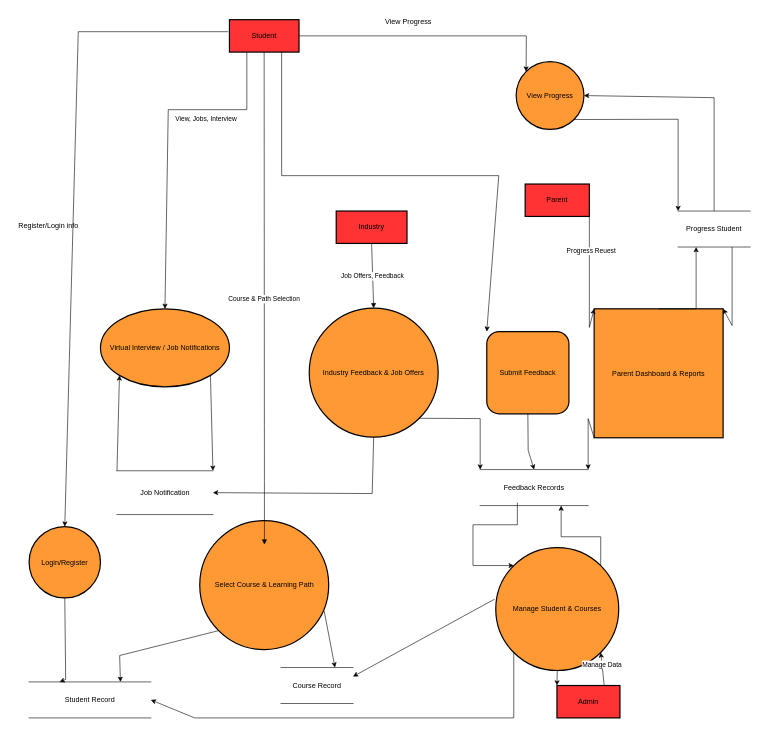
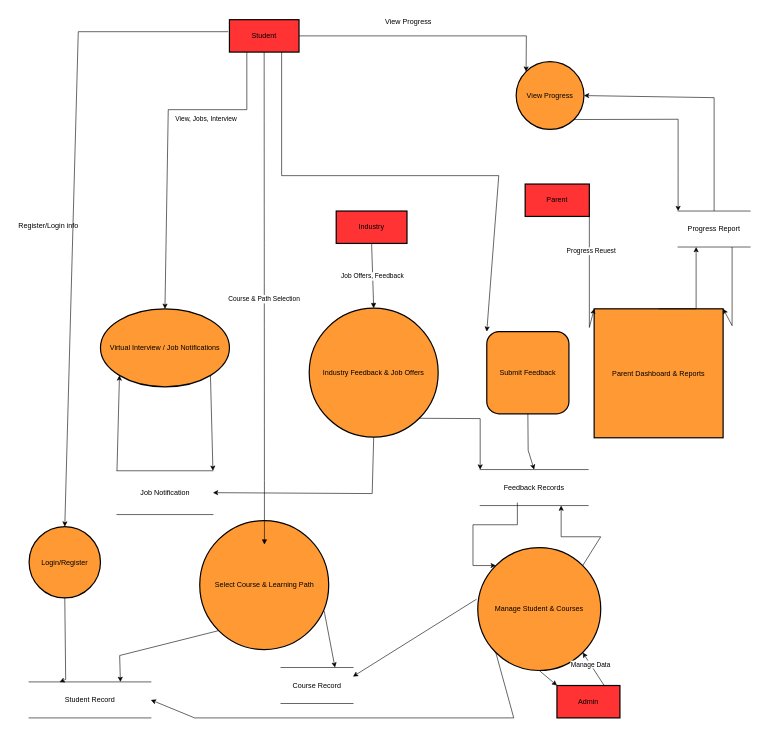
  <mxCell id="0" />
  <mxCell id="1" parent="0" />
  <mxCell id="2" value="Student" style="whiteSpace=wrap;strokeWidth=2;fillColor=#FF3333;" vertex="1" parent="1"><mxGeometry x="382" y="32" width="116" height="54" as="geometry" /></mxCell>
  <mxCell id="3" value="Parent" style="whiteSpace=wrap;strokeWidth=2;fillColor=#FF3333;" vertex="1" parent="1"><mxGeometry x="875" y="306" width="107" height="54" as="geometry" /></mxCell>
  <mxCell id="4" value="Admin" style="whiteSpace=wrap;strokeWidth=2;fillColor=#FF3333;" vertex="1" parent="1"><mxGeometry x="928" y="1142" width="105" height="54" as="geometry" /></mxCell>
  <mxCell id="5" value="Industry" style="whiteSpace=wrap;strokeWidth=2;fillColor=#FF3333;" vertex="1" parent="1"><mxGeometry x="560" y="351" width="118" height="54" as="geometry" /></mxCell>
  <mxCell id="6" value="Login/Register" style="ellipse;aspect=fixed;strokeWidth=2;whiteSpace=wrap;fillColor=#FF9933;" vertex="1" parent="1"><mxGeometry x="48" y="877" width="119" height="119" as="geometry" /></mxCell>
  <mxCell id="7" value="Select Course &amp; Learning Path" style="ellipse;aspect=fixed;strokeWidth=2;whiteSpace=wrap;fillColor=#FF9933;" vertex="1" parent="1"><mxGeometry x="332.5" y="867" width="215" height="215" as="geometry" /></mxCell>
  <mxCell id="8" value="Submit Feedback" style="aspect=fixed;strokeWidth=2;whiteSpace=wrap;fillColor=#FF9933;rounded=1;" vertex="1" parent="1"><mxGeometry x="811" y="552" width="137" height="137" as="geometry" /></mxCell>
  <mxCell id="9" value="View Progress" style="ellipse;aspect=fixed;strokeWidth=2;whiteSpace=wrap;fillColor=#FF9933;" vertex="1" parent="1"><mxGeometry x="860" y="102" width="113" height="113" as="geometry" /></mxCell>
  <mxCell id="10" value="Virtual Interview / Job Notifications" style="ellipse;aspect=fixed;strokeWidth=2;whiteSpace=wrap;fillColor=#FF9933;" vertex="1" parent="1"><mxGeometry x="167" y="514" width="215" height="130" as="geometry" /></mxCell>
- <mxCell id="11" value="Manage Student &amp; Courses" style="ellipse;aspect=fixed;strokeWidth=2;whiteSpace=wrap;fillColor=#FF9933;" vertex="1" parent="1"><mxGeometry x="826" y="912" width="205" height="205" as="geometry" /></mxCell>
+ <mxCell id="11" value="Manage Student &amp; Courses" style="ellipse;aspect=fixed;strokeWidth=2;whiteSpace=wrap;fillColor=#FF9933;" vertex="1" parent="1"><mxGeometry x="796" y="912" width="205" height="205" as="geometry" /></mxCell>
  <mxCell id="12" value="Parent Dashboard &amp; Reports" style="aspect=fixed;strokeWidth=2;whiteSpace=wrap;fillColor=#FF9933;rounded=0;" vertex="1" parent="1"><mxGeometry x="990" y="514" width="215" height="215" as="geometry" /></mxCell>
  <mxCell id="13" value="Industry Feedback &amp; Job Offers" style="ellipse;aspect=fixed;strokeWidth=2;whiteSpace=wrap;fillColor=#FF9933;" vertex="1" parent="1"><mxGeometry x="515" y="513" width="215" height="215" as="geometry" /></mxCell>
  <mxCell id="14" value="Course &amp; Path Selection" style="curved=1;startArrow=none;endArrow=block;exitX=0.5;exitY=1;entryX=0.5;entryY=0;rounded=0;" edge="1" parent="1"><mxGeometry relative="1" as="geometry"><Array as="points" /><mxPoint x="439.87" y="86" as="sourcePoint" /><mxPoint x="440.37" y="907" as="targetPoint" /></mxGeometry></mxCell>
  <mxCell id="15" value="Job Offers, Feedback" style="curved=1;startArrow=none;endArrow=block;exitX=0.5;exitY=1;entryX=0.5;entryY=0;rounded=0;" edge="1" parent="1" source="5" target="13"><mxGeometry relative="1" as="geometry"><Array as="points" /></mxGeometry></mxCell>
  <mxCell id="16" value="Job Notification" style="shape=partialRectangle;whiteSpace=wrap;html=1;left=0;right=0;fillColor=none;" vertex="1" parent="1"><mxGeometry x="194.5" y="784" width="160" height="73" as="geometry" /></mxCell>
  <mxCell id="17" value="Feedback Records" style="shape=partialRectangle;whiteSpace=wrap;html=1;left=0;right=0;fillColor=none;" vertex="1" parent="1"><mxGeometry x="800" y="782" width="180" height="60" as="geometry" /></mxCell>
  <mxCell id="18" value="Student Record" style="shape=partialRectangle;whiteSpace=wrap;html=1;left=0;right=0;fillColor=none;" vertex="1" parent="1"><mxGeometry x="48" y="1136" width="203" height="60" as="geometry" /></mxCell>
  <mxCell id="19" value="Course Record" style="shape=partialRectangle;whiteSpace=wrap;html=1;left=0;right=0;fillColor=none;" vertex="1" parent="1"><mxGeometry x="468" y="1112" width="120" height="60" as="geometry" /></mxCell>
- <mxCell id="20" value="Progress Student" style="shape=partialRectangle;whiteSpace=wrap;html=1;left=0;right=0;fillColor=none;" vertex="1" parent="1"><mxGeometry x="1130" y="351" width="120" height="60" as="geometry" /></mxCell>
+ <mxCell id="20" value="Progress Report" style="shape=partialRectangle;whiteSpace=wrap;html=1;left=0;right=0;fillColor=none;" vertex="1" parent="1"><mxGeometry x="1130" y="351" width="120" height="60" as="geometry" /></mxCell>
  <mxCell id="21" value="" style="endArrow=classic;html=1;rounded=0;entryX=0.5;entryY=0;entryDx=0;entryDy=0;" edge="1" parent="1" target="6"><mxGeometry width="50" height="50" relative="1" as="geometry"><mxPoint x="380" y="52" as="sourcePoint" /><mxPoint x="120" y="282" as="targetPoint" /><Array as="points"><mxPoint x="130" y="52" /></Array></mxGeometry></mxCell>
  <mxCell id="22" value="Register/Login info" style="text;html=1;align=center;verticalAlign=middle;resizable=0;points=[];autosize=1;strokeColor=none;fillColor=none;" vertex="1" parent="1"><mxGeometry x="20" y="360" width="120" height="30" as="geometry" /></mxCell>
  <mxCell id="23" value="" style="endArrow=classic;html=1;rounded=0;exitX=0.25;exitY=1;exitDx=0;exitDy=0;entryX=0.5;entryY=0;entryDx=0;entryDy=0;" edge="1" parent="1" source="2" target="10"><mxGeometry width="50" height="50" relative="1" as="geometry"><mxPoint x="660" y="342" as="sourcePoint" /><mxPoint x="710" y="292" as="targetPoint" /><Array as="points"><mxPoint x="411" y="182" /><mxPoint x="280" y="182" /></Array></mxGeometry></mxCell>
  <mxCell id="24" value="View, Jobs, Interview" style="edgeLabel;html=1;align=center;verticalAlign=middle;resizable=0;points=[];" vertex="1" connectable="0" parent="23"><mxGeometry x="-0.407" y="14" relative="1" as="geometry"><mxPoint x="1" as="offset" /></mxGeometry></mxCell>
  <mxCell id="25" value="" style="endArrow=classic;html=1;rounded=0;exitX=0.5;exitY=1;exitDx=0;exitDy=0;entryX=0.25;entryY=0;entryDx=0;entryDy=0;" edge="1" parent="1" source="6" target="18"><mxGeometry width="50" height="50" relative="1" as="geometry"><mxPoint x="660" y="1112" as="sourcePoint" /><mxPoint x="111" y="1192" as="targetPoint" /><Array as="points"><mxPoint x="109" y="1132" /></Array></mxGeometry></mxCell>
  <mxCell id="26" value="" style="endArrow=classic;html=1;rounded=0;exitX=0.75;exitY=1;exitDx=0;exitDy=0;entryX=0;entryY=0;entryDx=0;entryDy=0;" edge="1" parent="1" source="2" target="8"><mxGeometry width="50" height="50" relative="1" as="geometry"><mxPoint x="530" y="342" as="sourcePoint" /><mxPoint x="580" y="292" as="targetPoint" /><Array as="points"><mxPoint x="469" y="292" /><mxPoint x="831" y="292" /></Array></mxGeometry></mxCell>
  <mxCell id="27" value="" style="endArrow=classic;html=1;rounded=0;exitX=0;exitY=1;exitDx=0;exitDy=0;entryX=0.75;entryY=0;entryDx=0;entryDy=0;" edge="1" parent="1" source="7" target="18"><mxGeometry width="50" height="50" relative="1" as="geometry"><mxPoint x="660" y="1082" as="sourcePoint" /><mxPoint x="710" y="1032" as="targetPoint" /><Array as="points"><mxPoint x="199" y="1092" /></Array></mxGeometry></mxCell>
  <mxCell id="28" value="" style="endArrow=classic;html=1;rounded=0;exitX=0.5;exitY=1;exitDx=0;exitDy=0;entryX=1;entryY=0.5;entryDx=0;entryDy=0;" edge="1" parent="1" source="13" target="16"><mxGeometry width="50" height="50" relative="1" as="geometry"><mxPoint x="660" y="772" as="sourcePoint" /><mxPoint x="710" y="722" as="targetPoint" /><Array as="points"><mxPoint x="620" y="822" /></Array></mxGeometry></mxCell>
  <mxCell id="29" value="" style="endArrow=classic;html=1;rounded=0;exitX=0;exitY=1;exitDx=0;exitDy=0;entryX=1;entryY=0.5;entryDx=0;entryDy=0;" edge="1" parent="1" source="11" target="18"><mxGeometry width="50" height="50" relative="1" as="geometry"><mxPoint x="660" y="1082" as="sourcePoint" /><mxPoint x="710" y="1032" as="targetPoint" /><Array as="points"><mxPoint x="856" y="1196" /><mxPoint x="324" y="1196" /></Array></mxGeometry></mxCell>
  <mxCell id="30" value="" style="endArrow=classic;html=1;rounded=0;exitX=1;exitY=0.5;exitDx=0;exitDy=0;entryX=0;entryY=0;entryDx=0;entryDy=0;" edge="1" parent="1" source="2" target="9"><mxGeometry width="50" height="50" relative="1" as="geometry"><mxPoint x="660" y="312" as="sourcePoint" /><mxPoint x="710" y="262" as="targetPoint" /><Array as="points"><mxPoint x="877" y="59" /></Array></mxGeometry></mxCell>
  <mxCell id="31" value="View Progress" style="text;html=1;align=center;verticalAlign=middle;resizable=0;points=[];autosize=1;strokeColor=none;fillColor=none;" vertex="1" parent="1"><mxGeometry x="630" y="20" width="100" height="30" as="geometry" /></mxCell>
  <mxCell id="32" value="" style="endArrow=classic;html=1;rounded=0;entryX=0;entryY=0;entryDx=0;entryDy=0;exitX=1;exitY=1;exitDx=0;exitDy=0;" edge="1" parent="1" source="9" target="20"><mxGeometry width="50" height="50" relative="1" as="geometry"><mxPoint x="910" y="212" as="sourcePoint" /><mxPoint x="640" y="312" as="targetPoint" /><Array as="points"><mxPoint x="1130" y="198" /><mxPoint x="1130" y="292" /></Array></mxGeometry></mxCell>
  <mxCell id="33" value="" style="endArrow=classic;html=1;rounded=0;exitX=0.5;exitY=0;exitDx=0;exitDy=0;entryX=1;entryY=0.5;entryDx=0;entryDy=0;" edge="1" parent="1" source="20" target="9"><mxGeometry width="50" height="50" relative="1" as="geometry"><mxPoint x="590" y="362" as="sourcePoint" /><mxPoint x="640" y="312" as="targetPoint" /><Array as="points"><mxPoint x="1190" y="162" /></Array></mxGeometry></mxCell>
  <mxCell id="34" value="" style="endArrow=classic;html=1;rounded=0;entryX=0;entryY=0;entryDx=0;entryDy=0;" edge="1" parent="1" target="11"><mxGeometry width="50" height="50" relative="1" as="geometry"><mxPoint x="862" y="837" as="sourcePoint" /><mxPoint x="650" y="772" as="targetPoint" /><Array as="points"><mxPoint x="862" y="874" /><mxPoint x="788" y="874" /><mxPoint x="788" y="942" /></Array></mxGeometry></mxCell>
  <mxCell id="35" value="" style="endArrow=classic;html=1;rounded=0;exitX=1;exitY=0;exitDx=0;exitDy=0;entryX=0.75;entryY=1;entryDx=0;entryDy=0;" edge="1" parent="1" source="11" target="17"><mxGeometry width="50" height="50" relative="1" as="geometry"><mxPoint x="600" y="822" as="sourcePoint" /><mxPoint x="929" y="886" as="targetPoint" /><Array as="points"><mxPoint x="1001" y="894" /><mxPoint x="935" y="894" /></Array></mxGeometry></mxCell>
  <mxCell id="36" value="" style="endArrow=classic;html=1;rounded=0;entryX=1;entryY=0;entryDx=0;entryDy=0;exitX=0.75;exitY=1;exitDx=0;exitDy=0;" edge="1" parent="1" source="20" target="12"><mxGeometry width="50" height="50" relative="1" as="geometry"><mxPoint x="1000" y="642" as="sourcePoint" /><mxPoint x="1050" y="592" as="targetPoint" /><Array as="points"><mxPoint x="1220" y="542" /></Array></mxGeometry></mxCell>
  <mxCell id="37" value="" style="endArrow=classic;html=1;rounded=0;entryX=0.25;entryY=1;entryDx=0;entryDy=0;exitX=0.5;exitY=0;exitDx=0;exitDy=0;" edge="1" parent="1" source="12" target="20"><mxGeometry width="50" height="50" relative="1" as="geometry"><mxPoint x="1000" y="642" as="sourcePoint" /><mxPoint x="1050" y="592" as="targetPoint" /><Array as="points"><mxPoint x="1160" y="514" /></Array></mxGeometry></mxCell>
  <mxCell id="38" value="" style="endArrow=classic;html=1;rounded=0;exitX=1;exitY=1;exitDx=0;exitDy=0;entryX=1;entryY=0;entryDx=0;entryDy=0;" edge="1" parent="1" source="10" target="16"><mxGeometry width="50" height="50" relative="1" as="geometry"><mxPoint x="590" y="802" as="sourcePoint" /><mxPoint x="640" y="752" as="targetPoint" /></mxGeometry></mxCell>
  <mxCell id="39" value="" style="endArrow=classic;html=1;rounded=0;exitX=0;exitY=0;exitDx=0;exitDy=0;entryX=0;entryY=1;entryDx=0;entryDy=0;" edge="1" parent="1" source="16" target="10"><mxGeometry width="50" height="50" relative="1" as="geometry"><mxPoint x="590" y="802" as="sourcePoint" /><mxPoint x="640" y="752" as="targetPoint" /></mxGeometry></mxCell>
- <mxCell id="40" value="" style="endArrow=classic;html=1;rounded=0;exitX=0;exitY=1;exitDx=0;exitDy=0;entryX=1;entryY=0;entryDx=0;entryDy=0;" edge="1" parent="1" source="12" target="17"><mxGeometry width="50" height="50" relative="1" as="geometry"><mxPoint x="950" y="822" as="sourcePoint" /><mxPoint x="1000" y="772" as="targetPoint" /><Array as="points"><mxPoint x="980" y="697" /></Array></mxGeometry></mxCell>
  <mxCell id="41" value="" style="endArrow=classic;html=1;rounded=0;entryX=0.5;entryY=0;entryDx=0;entryDy=0;exitX=0.5;exitY=1;exitDx=0;exitDy=0;" edge="1" parent="1" source="8" target="17"><mxGeometry width="50" height="50" relative="1" as="geometry"><mxPoint x="950" y="822" as="sourcePoint" /><mxPoint x="1000" y="772" as="targetPoint" /><Array as="points"><mxPoint x="880" y="750" /></Array></mxGeometry></mxCell>
  <mxCell id="42" value="" style="endArrow=classic;html=1;rounded=0;exitX=1;exitY=1;exitDx=0;exitDy=0;entryX=0;entryY=0;entryDx=0;entryDy=0;" edge="1" parent="1" source="13" target="17"><mxGeometry width="50" height="50" relative="1" as="geometry"><mxPoint x="950" y="822" as="sourcePoint" /><mxPoint x="1000" y="772" as="targetPoint" /><Array as="points"><mxPoint x="800" y="697" /></Array></mxGeometry></mxCell>
  <mxCell id="43" value="" style="endArrow=classic;html=1;rounded=0;exitX=1;exitY=1;exitDx=0;exitDy=0;entryX=0;entryY=0;entryDx=0;entryDy=0;" edge="1" parent="1" source="3" target="12"><mxGeometry width="50" height="50" relative="1" as="geometry"><mxPoint x="990" y="472" as="sourcePoint" /><mxPoint x="1040" y="422" as="targetPoint" /><Array as="points"><mxPoint x="982" y="545" /></Array></mxGeometry></mxCell>
  <mxCell id="44" value="Progress Reuest" style="edgeLabel;html=1;align=center;verticalAlign=middle;resizable=0;points=[];" vertex="1" connectable="0" parent="43"><mxGeometry x="-0.47" y="2" relative="1" as="geometry"><mxPoint y="-1" as="offset" /></mxGeometry></mxCell>
  <mxCell id="45" value="" style="endArrow=classic;html=1;rounded=0;exitX=0.75;exitY=0;exitDx=0;exitDy=0;entryX=1;entryY=1;entryDx=0;entryDy=0;" edge="1" parent="1" source="4" target="11"><mxGeometry width="50" height="50" relative="1" as="geometry"><mxPoint x="860" y="1052" as="sourcePoint" /><mxPoint x="910" y="1002" as="targetPoint" /></mxGeometry></mxCell>
  <mxCell id="46" value="Manage Data" style="edgeLabel;html=1;align=center;verticalAlign=middle;resizable=0;points=[];" vertex="1" connectable="0" parent="45"><mxGeometry x="0.291" relative="1" as="geometry"><mxPoint as="offset" /></mxGeometry></mxCell>
  <mxCell id="47" value="" style="endArrow=classic;html=1;rounded=0;exitX=0.5;exitY=1;exitDx=0;exitDy=0;entryX=0;entryY=0;entryDx=0;entryDy=0;" edge="1" parent="1" source="11" target="4"><mxGeometry width="50" height="50" relative="1" as="geometry"><mxPoint x="860" y="1052" as="sourcePoint" /><mxPoint x="910" y="1002" as="targetPoint" /></mxGeometry></mxCell>
  <mxCell id="48" value="" style="endArrow=classic;html=1;rounded=0;exitX=0.965;exitY=0.702;exitDx=0;exitDy=0;exitPerimeter=0;entryX=0.75;entryY=0;entryDx=0;entryDy=0;" edge="1" parent="1" source="7" target="19"><mxGeometry width="50" height="50" relative="1" as="geometry"><mxPoint x="361" y="915" as="sourcePoint" /><mxPoint x="411" y="865" as="targetPoint" /></mxGeometry></mxCell>
  <mxCell id="49" value="" style="endArrow=classic;html=1;rounded=0;exitX=-0.01;exitY=0.42;exitDx=0;exitDy=0;exitPerimeter=0;entryX=1;entryY=0.25;entryDx=0;entryDy=0;" edge="1" parent="1" source="11" target="19"><mxGeometry width="50" height="50" relative="1" as="geometry"><mxPoint x="361" y="915" as="sourcePoint" /><mxPoint x="411" y="865" as="targetPoint" /></mxGeometry></mxCell>
